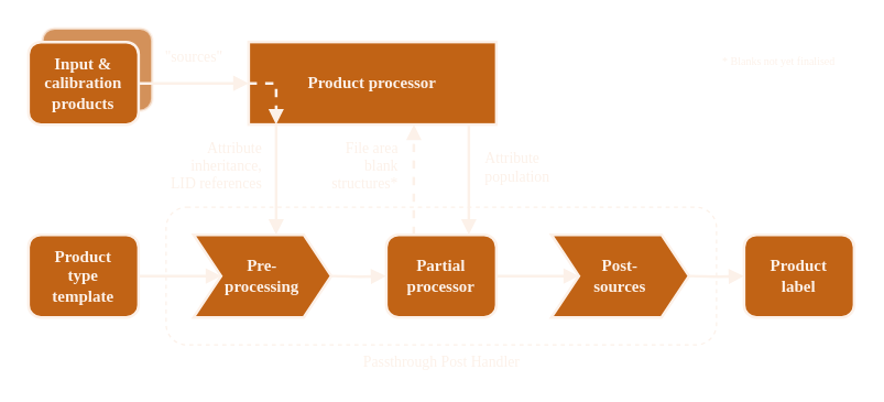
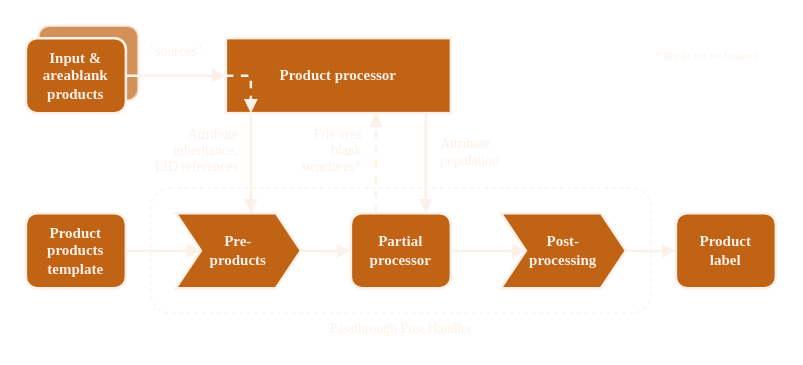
  <mxCell id="0" />
  <mxCell id="1" parent="0" />
  <mxCell id="2" value="" style="rounded=1;whiteSpace=wrap;html=1;labelBackgroundColor=none;strokeColor=#FCF1E9;strokeWidth=1;fontFamily=Fira Sans;fontSource=https%3A%2F%2Ffonts.googleapis.com%2Fcss%3Ffamily%3DFira%2BSans;fontSize=11;fontColor=#FCF1E9;align=center;fillColor=none;dashed=1;verticalAlign=bottom;" vertex="1" parent="1"><mxGeometry x="120" y="150" width="400" height="100" as="geometry" /></mxCell>
  <mxCell id="3" value="" style="rounded=1;whiteSpace=wrap;html=1;fontColor=#333333;strokeWidth=2;strokeColor=#FCF1E9;fillColor=#C16315;opacity=70;" vertex="1" parent="1"><mxGeometry x="30" y="20" width="80" height="60" as="geometry" /></mxCell>
  <mxCell id="4" value="" style="edgeStyle=orthogonalEdgeStyle;rounded=0;orthogonalLoop=1;jettySize=auto;html=1;strokeWidth=2;strokeColor=#FCF1E9;endArrow=block;endFill=1;entryX=0.5;entryY=0;entryDx=0;entryDy=0;" edge="1" parent="1"><mxGeometry relative="1" as="geometry"><mxPoint x="200" y="90" as="sourcePoint" /><mxPoint x="200" y="170" as="targetPoint" /></mxGeometry></mxCell>
  <mxCell id="5" value="Attribute &lt;br style=&quot;font-size: 11px;&quot;&gt;inheritance,&lt;br style=&quot;font-size: 11px;&quot;&gt;LID references" style="edgeLabel;html=1;align=right;verticalAlign=middle;resizable=0;points=[];fontSize=11;fontFamily=Fira Sans;fontColor=#FCF1E9;labelBackgroundColor=none;" vertex="1" connectable="0" parent="4"><mxGeometry x="-0.245" y="1" relative="1" as="geometry"><mxPoint x="-11" y="-0.33" as="offset" /></mxGeometry></mxCell>
  <mxCell id="6" value="" style="edgeStyle=orthogonalEdgeStyle;rounded=0;orthogonalLoop=1;jettySize=auto;html=1;endArrow=block;endFill=1;strokeColor=#FCF1E9;strokeWidth=2;fontFamily=Fira Sans;fontSource=https%3A%2F%2Ffonts.googleapis.com%2Fcss%3Ffamily%3DFira%2BSans;fontColor=#FCF1E9;" edge="1" parent="1" target="8"><mxGeometry relative="1" as="geometry"><mxPoint x="240" y="200" as="sourcePoint" /></mxGeometry></mxCell>
  <mxCell id="7" value="" style="edgeStyle=orthogonalEdgeStyle;rounded=0;orthogonalLoop=1;jettySize=auto;html=1;labelBackgroundColor=none;endArrow=block;endFill=1;strokeColor=#FCF1E9;strokeWidth=2;fontFamily=Fira Sans;fontSource=https%3A%2F%2Ffonts.googleapis.com%2Fcss%3Ffamily%3DFira%2BSans;fontSize=12;fontColor=#FCF1E9;entryX=0;entryY=0.5;entryDx=0;entryDy=0;" edge="1" parent="1" source="8" target="17"><mxGeometry relative="1" as="geometry"><mxPoint x="440" y="200" as="targetPoint" /></mxGeometry></mxCell>
  <mxCell id="8" value="Partial&lt;br&gt;processor" style="rounded=1;whiteSpace=wrap;html=1;strokeColor=#FCF1E9;strokeWidth=2;fillColor=#C16315;fontFamily=Fira Sans;fontSource=https%3A%2F%2Ffonts.googleapis.com%2Fcss%3Ffamily%3DFira%2BSans;fontColor=#FCF1E9;fontStyle=1" vertex="1" parent="1"><mxGeometry x="280" y="170" width="80" height="60" as="geometry" /></mxCell>
  <mxCell id="9" value="" style="edgeStyle=orthogonalEdgeStyle;rounded=0;orthogonalLoop=1;jettySize=auto;html=1;labelBackgroundColor=none;endArrow=block;endFill=1;strokeColor=#FCF1E9;strokeWidth=2;fontFamily=Fira Sans;fontSource=https%3A%2F%2Ffonts.googleapis.com%2Fcss%3Ffamily%3DFira%2BSans;fontSize=12;fontColor=#FCF1E9;" edge="1" parent="1" target="15"><mxGeometry relative="1" as="geometry"><mxPoint x="500" y="200" as="sourcePoint" /></mxGeometry></mxCell>
  <mxCell id="10" value="" style="edgeStyle=orthogonalEdgeStyle;rounded=0;orthogonalLoop=1;jettySize=auto;html=1;labelBackgroundColor=none;endArrow=block;endFill=1;strokeColor=#FCF1E9;strokeWidth=2;fontFamily=Fira Sans;fontSource=https%3A%2F%2Ffonts.googleapis.com%2Fcss%3Ffamily%3DFira%2BSans;fontSize=12;fontColor=#FCF1E9;" edge="1" parent="1" source="11"><mxGeometry relative="1" as="geometry"><mxPoint x="160" y="200" as="targetPoint" /></mxGeometry></mxCell>
- <mxCell id="11" value="&lt;font data-font-src=&quot;https://fonts.googleapis.com/css?family=Fira+Sans&quot;&gt;Product &lt;br&gt;type&lt;br&gt;template&lt;/font&gt;" style="rounded=1;whiteSpace=wrap;html=1;strokeWidth=2;strokeColor=#FCF1E9;fillColor=#C16315;fontFamily=Fira Sans;fontSource=https%3A%2F%2Ffonts.googleapis.com%2Fcss%3Ffamily%3DFira%2BSans;fontColor=#FCF1E9;fontStyle=1" vertex="1" parent="1"><mxGeometry x="20" y="170" width="80" height="60" as="geometry" /></mxCell>
+ <mxCell id="11" value="&lt;font data-font-src=&quot;https://fonts.googleapis.com/css?family=Fira+Sans&quot;&gt;Product &lt;br&gt;products&lt;br&gt;template&lt;/font&gt;" style="rounded=1;whiteSpace=wrap;html=1;strokeWidth=2;strokeColor=#FCF1E9;fillColor=#C16315;fontFamily=Fira Sans;fontSource=https%3A%2F%2Ffonts.googleapis.com%2Fcss%3Ffamily%3DFira%2BSans;fontColor=#FCF1E9;fontStyle=1" vertex="1" parent="1"><mxGeometry x="20" y="170" width="80" height="60" as="geometry" /></mxCell>
  <mxCell id="12" value="" style="edgeStyle=orthogonalEdgeStyle;rounded=0;orthogonalLoop=1;jettySize=auto;html=1;labelBackgroundColor=none;endArrow=block;endFill=1;strokeColor=#FCF1E9;strokeWidth=2;fontFamily=Fira Sans;fontSource=https%3A%2F%2Ffonts.googleapis.com%2Fcss%3Ffamily%3DFira%2BSans;fontSize=12;fontColor=#FCF1E9;entryX=0.75;entryY=0;entryDx=0;entryDy=0;exitX=0.889;exitY=1;exitDx=0;exitDy=0;exitPerimeter=0;" edge="1" parent="1" source="14" target="8"><mxGeometry relative="1" as="geometry"><mxPoint x="340" y="110" as="sourcePoint" /><mxPoint x="500" y="170" as="targetPoint" /></mxGeometry></mxCell>
  <mxCell id="13" value="Attribute&lt;br style=&quot;font-size: 11px;&quot;&gt;population" style="edgeLabel;html=1;align=left;verticalAlign=middle;resizable=0;points=[];fontSize=11;fontFamily=Fira Sans;fontColor=#FCF1E9;labelBackgroundColor=none;" vertex="1" connectable="0" parent="12"><mxGeometry x="-0.202" y="1" relative="1" as="geometry"><mxPoint x="8.99" y="-2" as="offset" /></mxGeometry></mxCell>
  <mxCell id="14" value="Product processor" style="rounded=0;whiteSpace=wrap;html=1;strokeColor=#FCF1E9;strokeWidth=2;fillColor=#C16315;fontFamily=Fira Sans;fontSource=https%3A%2F%2Ffonts.googleapis.com%2Fcss%3Ffamily%3DFira%2BSans;fontColor=#FCF1E9;fontStyle=1" vertex="1" parent="1"><mxGeometry x="180" y="30" width="180" height="60" as="geometry" /></mxCell>
  <mxCell id="15" value="&lt;b&gt;Product &lt;br&gt;label&lt;/b&gt;" style="rounded=1;whiteSpace=wrap;html=1;strokeColor=#FCF1E9;strokeWidth=2;fillColor=#C16315;fontFamily=Fira Sans;fontSource=https%3A%2F%2Ffonts.googleapis.com%2Fcss%3Ffamily%3DFira%2BSans;fontColor=#FCF1E9;glass=0;shadow=0;" vertex="1" parent="1"><mxGeometry x="540" y="170" width="80" height="60" as="geometry" /></mxCell>
- <mxCell id="16" value="Pre-&lt;br&gt;processing" style="shape=step;perimeter=stepPerimeter;whiteSpace=wrap;html=1;fixedSize=1;rounded=0;labelBackgroundColor=none;strokeColor=#FCF1E9;strokeWidth=2;fillColor=#C16315;fontFamily=Fira Sans;fontSource=https%3A%2F%2Ffonts.googleapis.com%2Fcss%3Ffamily%3DFira%2BSans;fontSize=12;fontColor=#FCF1E9;spacingLeft=0;fontStyle=1" vertex="1" parent="1"><mxGeometry x="140" y="170" width="100" height="60" as="geometry" /></mxCell>
- <mxCell id="17" value="Post-&lt;br&gt;sources" style="shape=step;perimeter=stepPerimeter;whiteSpace=wrap;html=1;fixedSize=1;rounded=0;labelBackgroundColor=none;strokeColor=#FCF1E9;strokeWidth=2;fillColor=#C16315;fontFamily=Fira Sans;fontSource=https%3A%2F%2Ffonts.googleapis.com%2Fcss%3Ffamily%3DFira%2BSans;fontSize=12;fontColor=#FCF1E9;spacingLeft=0;fontStyle=1" vertex="1" parent="1"><mxGeometry x="400" y="170" width="100" height="60" as="geometry" /></mxCell>
+ <mxCell id="16" value="Pre-&lt;br&gt;products" style="shape=step;perimeter=stepPerimeter;whiteSpace=wrap;html=1;fixedSize=1;rounded=0;labelBackgroundColor=none;strokeColor=#FCF1E9;strokeWidth=2;fillColor=#C16315;fontFamily=Fira Sans;fontSource=https%3A%2F%2Ffonts.googleapis.com%2Fcss%3Ffamily%3DFira%2BSans;fontSize=12;fontColor=#FCF1E9;spacingLeft=0;fontStyle=1" vertex="1" parent="1"><mxGeometry x="140" y="170" width="100" height="60" as="geometry" /></mxCell>
+ <mxCell id="17" value="Post-&lt;br&gt;processing" style="shape=step;perimeter=stepPerimeter;whiteSpace=wrap;html=1;fixedSize=1;rounded=0;labelBackgroundColor=none;strokeColor=#FCF1E9;strokeWidth=2;fillColor=#C16315;fontFamily=Fira Sans;fontSource=https%3A%2F%2Ffonts.googleapis.com%2Fcss%3Ffamily%3DFira%2BSans;fontSize=12;fontColor=#FCF1E9;spacingLeft=0;fontStyle=1" vertex="1" parent="1"><mxGeometry x="400" y="170" width="100" height="60" as="geometry" /></mxCell>
  <mxCell id="18" value="&quot;sources&quot;" style="edgeStyle=orthogonalEdgeStyle;rounded=0;orthogonalLoop=1;jettySize=auto;html=1;labelBackgroundColor=none;endArrow=block;endFill=1;strokeColor=#FCF1E9;strokeWidth=2;fontFamily=Fira Sans;fontSource=https%3A%2F%2Ffonts.googleapis.com%2Fcss%3Ffamily%3DFira%2BSans;fontSize=11;fontColor=#FCF1E9;verticalAlign=bottom;" edge="1" parent="1" source="19" target="14"><mxGeometry y="10" relative="1" as="geometry"><mxPoint as="offset" /></mxGeometry></mxCell>
- <mxCell id="19" value="Input &amp;amp; calibration&lt;br&gt;products" style="rounded=1;whiteSpace=wrap;html=1;strokeWidth=2;strokeColor=#FCF1E9;fillColor=#C16315;fontFamily=Fira Sans;fontSource=https%3A%2F%2Ffonts.googleapis.com%2Fcss%3Ffamily%3DFira%2BSans;fontColor=#FCF1E9;fontStyle=1" vertex="1" parent="1"><mxGeometry x="20" y="30" width="80" height="60" as="geometry" /></mxCell>
+ <mxCell id="19" value="Input &amp;amp; areablank&lt;br&gt;products" style="rounded=1;whiteSpace=wrap;html=1;strokeWidth=2;strokeColor=#FCF1E9;fillColor=#C16315;fontFamily=Fira Sans;fontSource=https%3A%2F%2Ffonts.googleapis.com%2Fcss%3Ffamily%3DFira%2BSans;fontColor=#FCF1E9;fontStyle=1" vertex="1" parent="1"><mxGeometry x="20" y="30" width="80" height="60" as="geometry" /></mxCell>
  <mxCell id="20" style="edgeStyle=orthogonalEdgeStyle;rounded=0;orthogonalLoop=1;jettySize=auto;html=1;exitX=0;exitY=0.5;exitDx=0;exitDy=0;labelBackgroundColor=none;endArrow=block;endFill=1;strokeColor=#FCF1E9;strokeWidth=2;fontFamily=Fira Sans;fontSource=https%3A%2F%2Ffonts.googleapis.com%2Fcss%3Ffamily%3DFira%2BSans;fontSize=12;fontColor=#FCF1E9;dashed=1;" edge="1" parent="1" source="14"><mxGeometry relative="1" as="geometry"><mxPoint x="200" y="90" as="targetPoint" /></mxGeometry></mxCell>
  <mxCell id="21" value="File area&lt;br style=&quot;font-size: 11px&quot;&gt;blank&lt;br&gt;structures*" style="edgeStyle=orthogonalEdgeStyle;rounded=0;orthogonalLoop=1;jettySize=auto;html=1;exitX=0.25;exitY=0;exitDx=0;exitDy=0;labelBackgroundColor=none;endArrow=block;endFill=1;strokeColor=#FCF1E9;strokeWidth=2;fontFamily=Fira Sans;fontSource=https%3A%2F%2Ffonts.googleapis.com%2Fcss%3Ffamily%3DFira%2BSans;fontSize=11;fontColor=#FCF1E9;dashed=1;entryX=0.667;entryY=1;entryDx=0;entryDy=0;entryPerimeter=0;align=right;" edge="1" parent="1" source="8" target="14"><mxGeometry x="0.251" y="10" relative="1" as="geometry"><mxPoint x="300" y="100" as="targetPoint" /><mxPoint as="offset" /></mxGeometry></mxCell>
  <mxCell id="22" value="&lt;span&gt;Passthrough Post Handler&lt;/span&gt;" style="text;html=1;align=center;verticalAlign=middle;resizable=0;points=[];autosize=1;fontSize=11;fontFamily=Fira Sans;fontColor=#FCF1E9;" vertex="1" parent="1"><mxGeometry x="238.5" y="253" width="163" height="17" as="geometry" /></mxCell>
  <mxCell id="23" value="* Blanks not yet finalised" style="text;html=1;align=center;verticalAlign=middle;resizable=0;points=[];autosize=1;fontSize=8;fontFamily=Fira Sans;fontColor=#FCF1E9;" vertex="1" parent="1"><mxGeometry x="510" y="34" width="110" height="20" as="geometry" /></mxCell>
